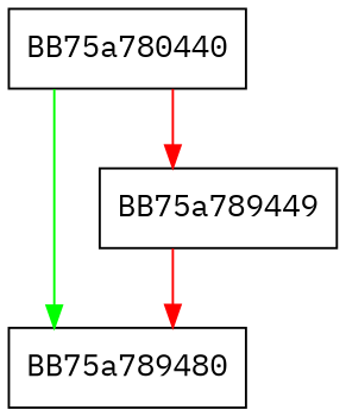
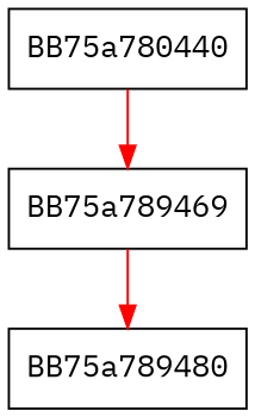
  digraph {
    fontname="IBM Plex Mono"
    splines=ortho
    node [fontname="IBM Plex Mono" shape=box]
    edge [color=red fontname="IBM Plex Mono"]
    n1 [label=BB75a780440]
    BB75a789480
-   BB75a789469 [label=BB75a789449]
-   n1 -> BB75a789480 [color=green]
+   BB75a789469
    n1 -> BB75a789469
    BB75a789469 -> BB75a789480
  }
